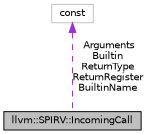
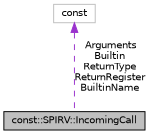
  digraph {
    node [fontname=Helvetica fontsize=10 shape=record]
-   n1 [color=black fillcolor=grey75 fontcolor=black height=0.2 label="llvm::SPIRV::IncomingCall" style=filled width=0.4]
+   n1 [color=black fillcolor=grey75 fontcolor=black height=0.2 label="const::SPIRV::IncomingCall" style=filled width=0.4]
    n2 [color=grey75 height=0.2 label=const width=0.4]
    n2 -> n1 [color=darkorchid3 dir=back fontname=Helvetica fontsize=10 label=" Arguments\nBuiltin\nReturnType\nReturnRegister\nBuiltinName" labelfontname=Helvetica labelfontsize=10 style=dashed]
  }
